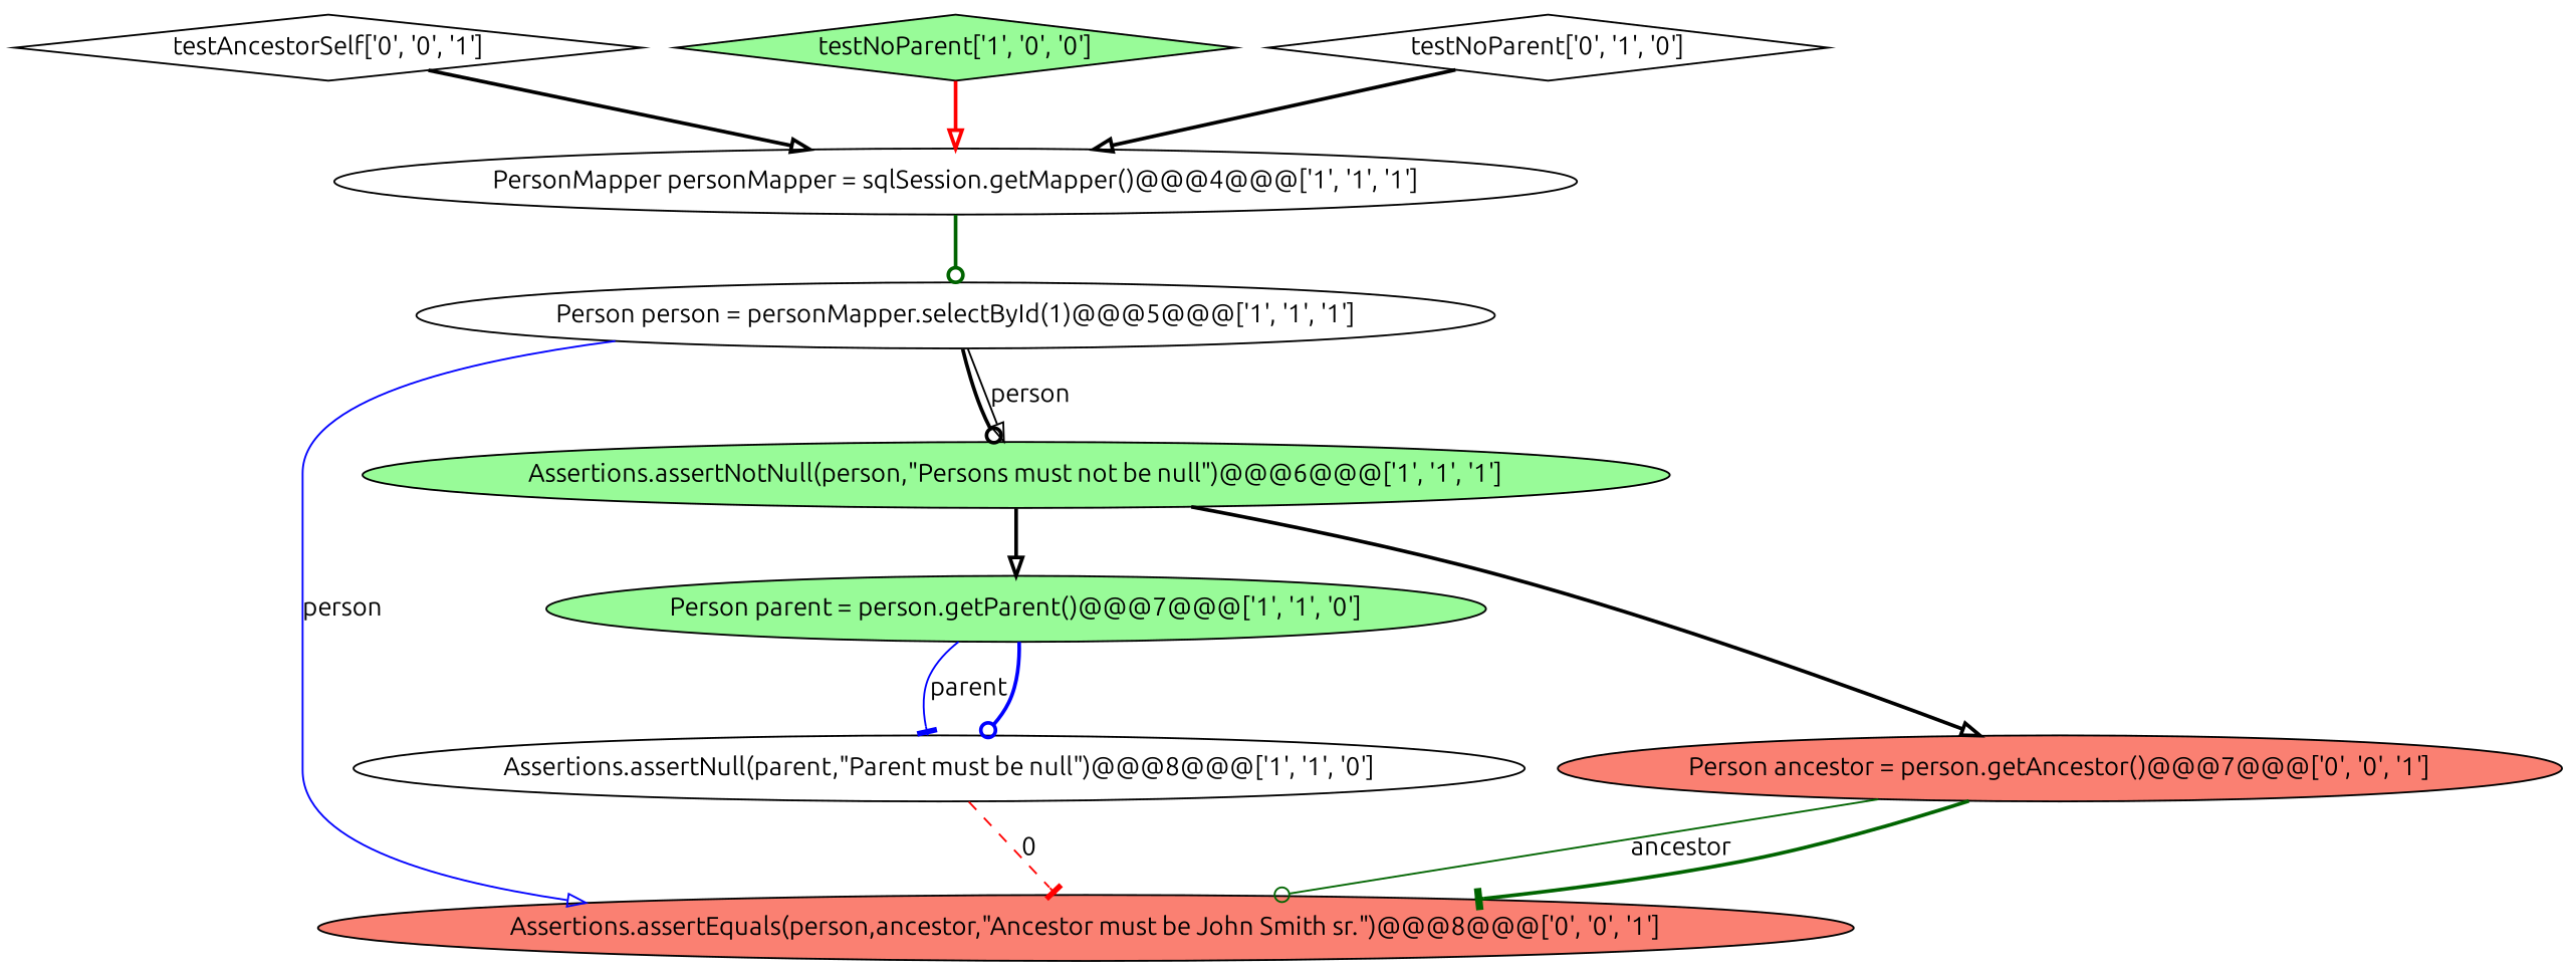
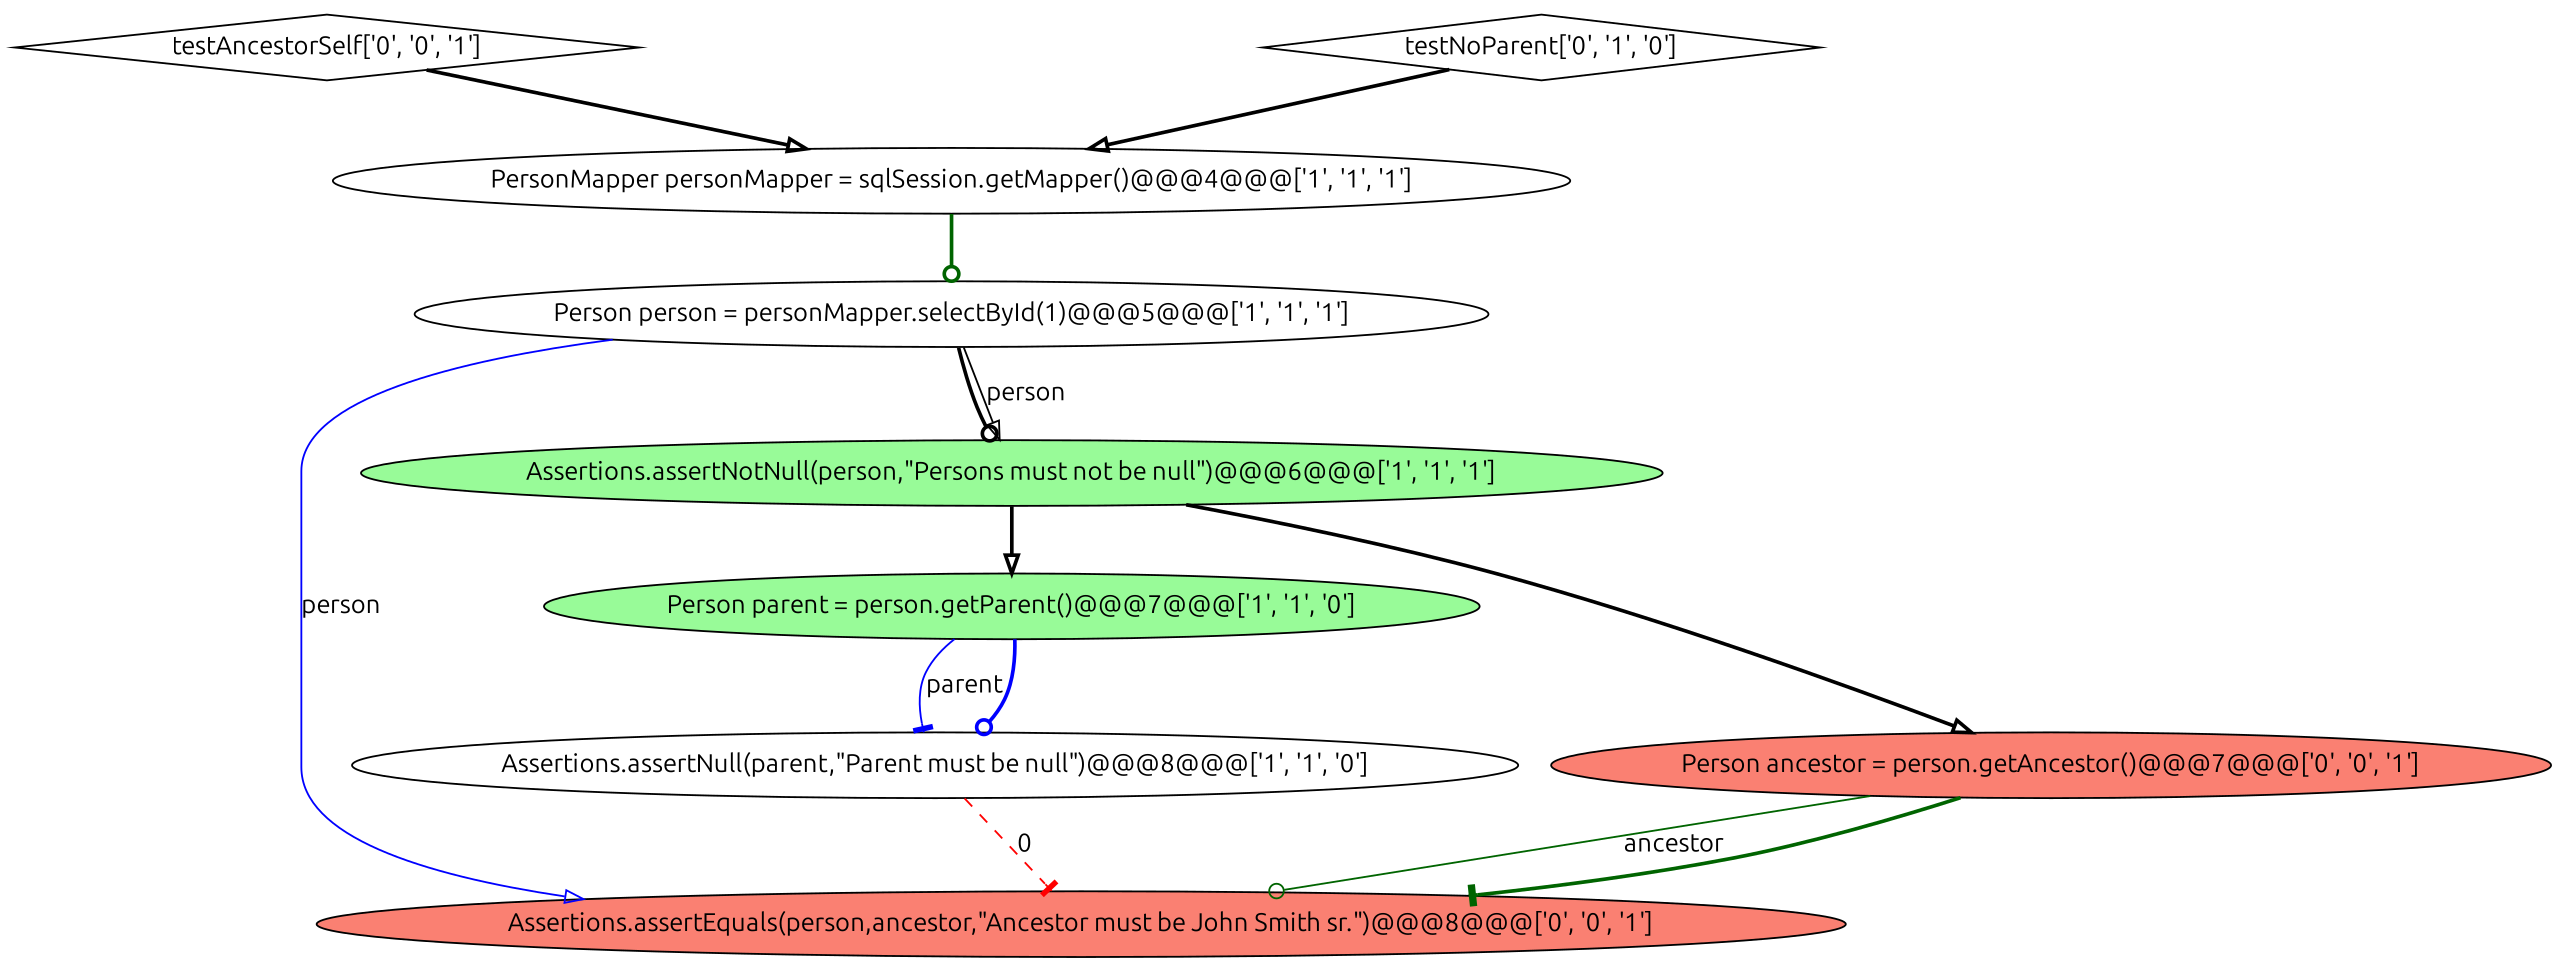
  digraph {
    fontname=Ubuntu
    node [fillcolor=white fontname=Ubuntu shape=ellipse style=filled]
    edge [arrowhead=onormal color=black fontname=Ubuntu style=bold]
    n1 [fillcolor=salmon label="Assertions.assertEquals(person,ancestor,\"Ancestor must be John Smith sr.\")@@@8@@@['0', '0', '1']"]
    n2 [label="Person person = personMapper.selectById(1)@@@5@@@['1', '1', '1']"]
    n3 [fillcolor=palegreen label="Assertions.assertNotNull(person,\"Persons must not be null\")@@@6@@@['1', '1', '1']"]
    n4 [fillcolor=palegreen label="Person parent = person.getParent()@@@7@@@['1', '1', '0']"]
    n5 [fillcolor=salmon label="Person ancestor = person.getAncestor()@@@7@@@['0', '0', '1']"]
    n6 [label="Assertions.assertNull(parent,\"Parent must be null\")@@@8@@@['1', '1', '0']"]
    n7 [label="testAncestorSelf['0', '0', '1']" shape=diamond]
    n8 [label="PersonMapper personMapper = sqlSession.getMapper()@@@4@@@['1', '1', '1']"]
-   n9 [fillcolor=palegreen label="testNoParent['1', '0', '0']" shape=diamond]
    n10 [label="testNoParent['0', '1', '0']" shape=diamond]
    n2 -> n1 [color=blue label=person style=solid]
    n2 -> n3 [arrowhead=odot]
    n2 -> n3 [label=person style=solid]
    n3 -> n4
    n3 -> n5
    n4 -> n6 [arrowhead=tee color=blue label=parent style=solid]
    n4 -> n6 [arrowhead=odot color=blue]
    n5 -> n1 [arrowhead=odot color=darkgreen label=ancestor style=solid]
    n5 -> n1 [arrowhead=tee color=darkgreen]
    n6 -> n1 [arrowhead=tee color=red label=0 style=dashed]
    n7 -> n8
    n8 -> n2 [arrowhead=odot color=darkgreen]
-   n9 -> n8 [color=red]
    n10 -> n8
  }
